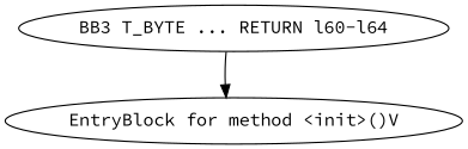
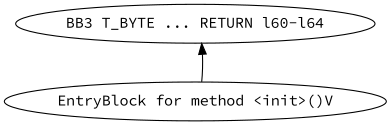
  digraph {
    fontname="Source Code Pro"
    node [fontname="Source Code Pro"]
    n1 [label="BB3 T_BYTE ... RETURN l60-l64"]
    n2 [label="EntryBlock for method <init>()V"]
-   n1 -> n2 [fontname="Source Code Pro"]
+   n2 -> n1 [fontname="Source Code Pro"]
  }
